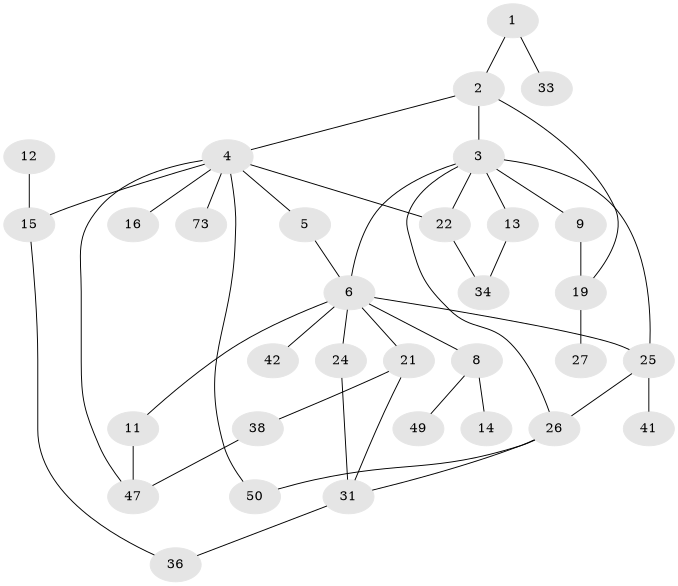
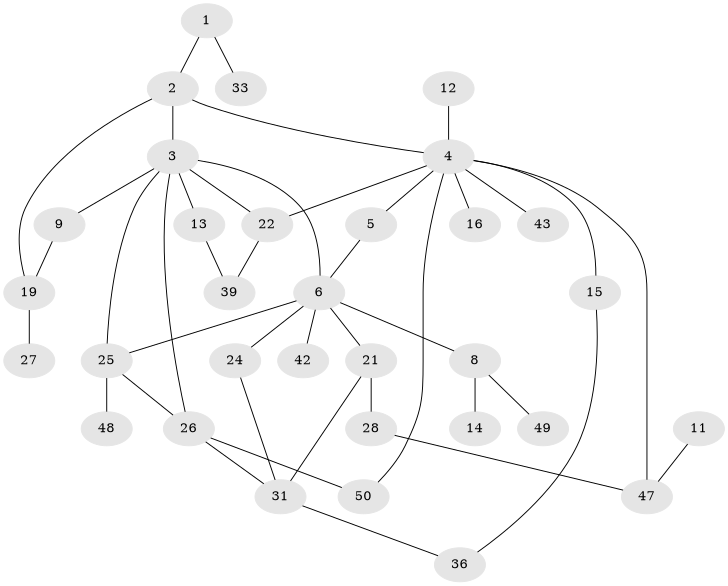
  graph {
    node [color=gray90 style=filled]
    1 [super="+23"]
    2 [super="+32"]
    33
    3 [super="+18"]
    4 [super="+10"]
    19 [super="+44"]
    6 [super="+17"]
    13 [super="+45"]
    22 [super="+46"]
    25 [super="+40"]
    26 [super="+37"]
    9
    5 [super="+39"]
    15 [super="+20"]
    16
-   43 [label=73]
+   43
    47 [super="+52"]
    50
    12
    27
    n21 [label=8 super="+8"]
    11
    21
    24
    42 [super="+51"]
-   34 [super="+54"]
-   48 [label=41]
+   34 [super="+54" label=39]
+   48
    31 [super="+35"]
    36
    14
    49
-   28 [super="+38" label=38]
+   28 [super="+38"]
    1 -- 2
    1 -- 33
    2 -- 3
    2 -- 4
    2 -- 19
    3 -- 6
    3 -- 13
    3 -- 22
    3 -- 25
    3 -- 26
    3 -- 9
    4 -- 22
    4 -- 5
    4 -- 15
    4 -- 16
    4 -- 43
    4 -- 47
    4 -- 50
    19 -- 27
    6 -- 25
    6 -- n21
-   6 -- 11
    6 -- 21
    6 -- 24
    6 -- 42
    13 -- 34
    22 -- 34
    25 -- 26
    25 -- 48
    26 -- 50
    26 -- 31
    9 -- 19
    5 -- 6
    15 -- 36
-   12 -- 15
+   12 -- 4
    n21 -- 14
    n21 -- 49
    11 -- 47
    21 -- 31
    21 -- 28
    24 -- 31
    31 -- 36
    28 -- 47
  }
